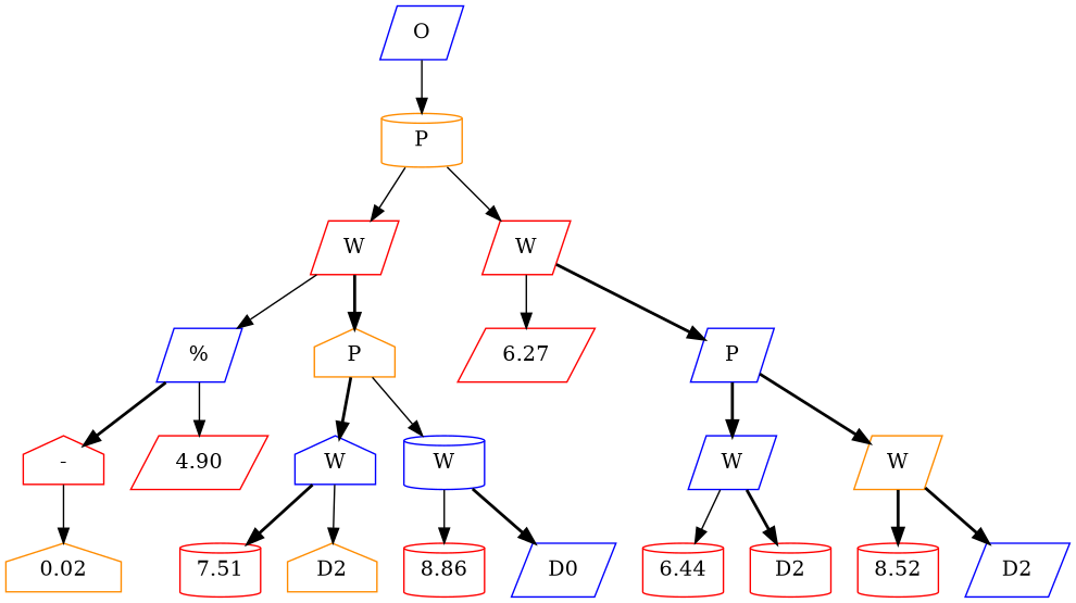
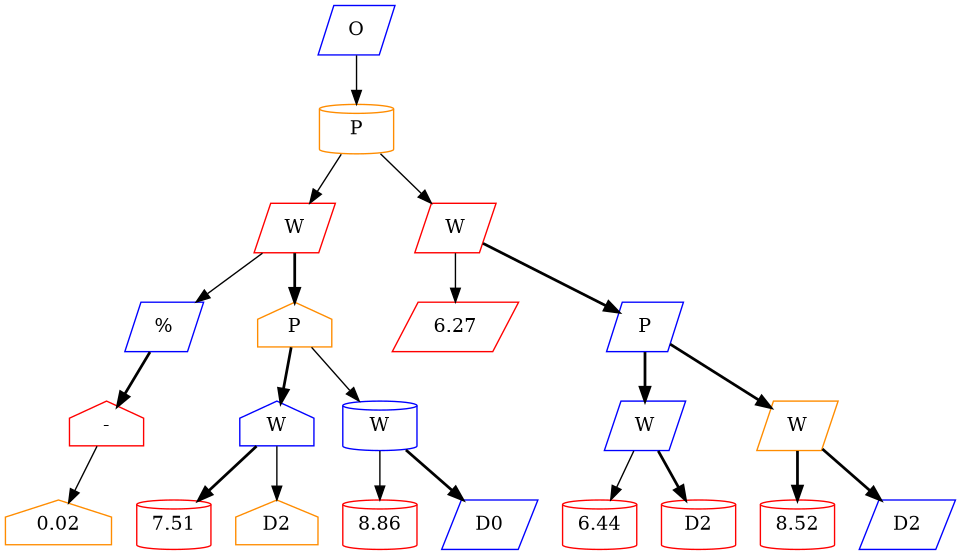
  digraph {
    node [color=red shape=parallelogram]
    edge [style=solid]
    n1 [color=blue label=O]
    n2 [color=darkorange label=P shape=cylinder]
    n3 [label=W]
    n4 [label=W]
    n5 [color=blue label="%"]
    n6 [color=darkorange label=P shape=house]
    n7 [label=6.27]
    n8 [color=blue label=P]
    n9 [label="-" shape=house]
-   n10 [label=4.90]
    n11 [color=blue label=W shape=house]
    n12 [color=blue label=W shape=cylinder]
    n13 [color=darkorange label=0.02 shape=house]
    n14 [label=7.51 shape=cylinder]
    n15 [color=darkorange label=D2 shape=house]
    n16 [label=8.86 shape=cylinder]
    n17 [color=blue label=D0]
    n18 [color=blue label=W]
    n19 [color=darkorange label=W]
    n20 [label=6.44 shape=cylinder]
    n21 [label=D2 shape=cylinder]
    n22 [label=8.52 shape=cylinder]
    n23 [color=blue label=D2]
    n1 -> n2
    n2 -> n3
    n2 -> n4
    n3 -> n5
    n3 -> n6 [style=bold]
    n4 -> n7
    n4 -> n8 [style=bold]
    n5 -> n9 [style=bold]
-   n5 -> n10
    n6 -> n11 [style=bold]
    n6 -> n12
    n8 -> n18 [style=bold]
    n8 -> n19 [style=bold]
    n9 -> n13
    n11 -> n14 [style=bold]
    n11 -> n15
    n12 -> n16
    n12 -> n17 [style=bold]
    n18 -> n20
    n18 -> n21 [style=bold]
    n19 -> n22 [style=bold]
    n19 -> n23 [style=bold]
  }
